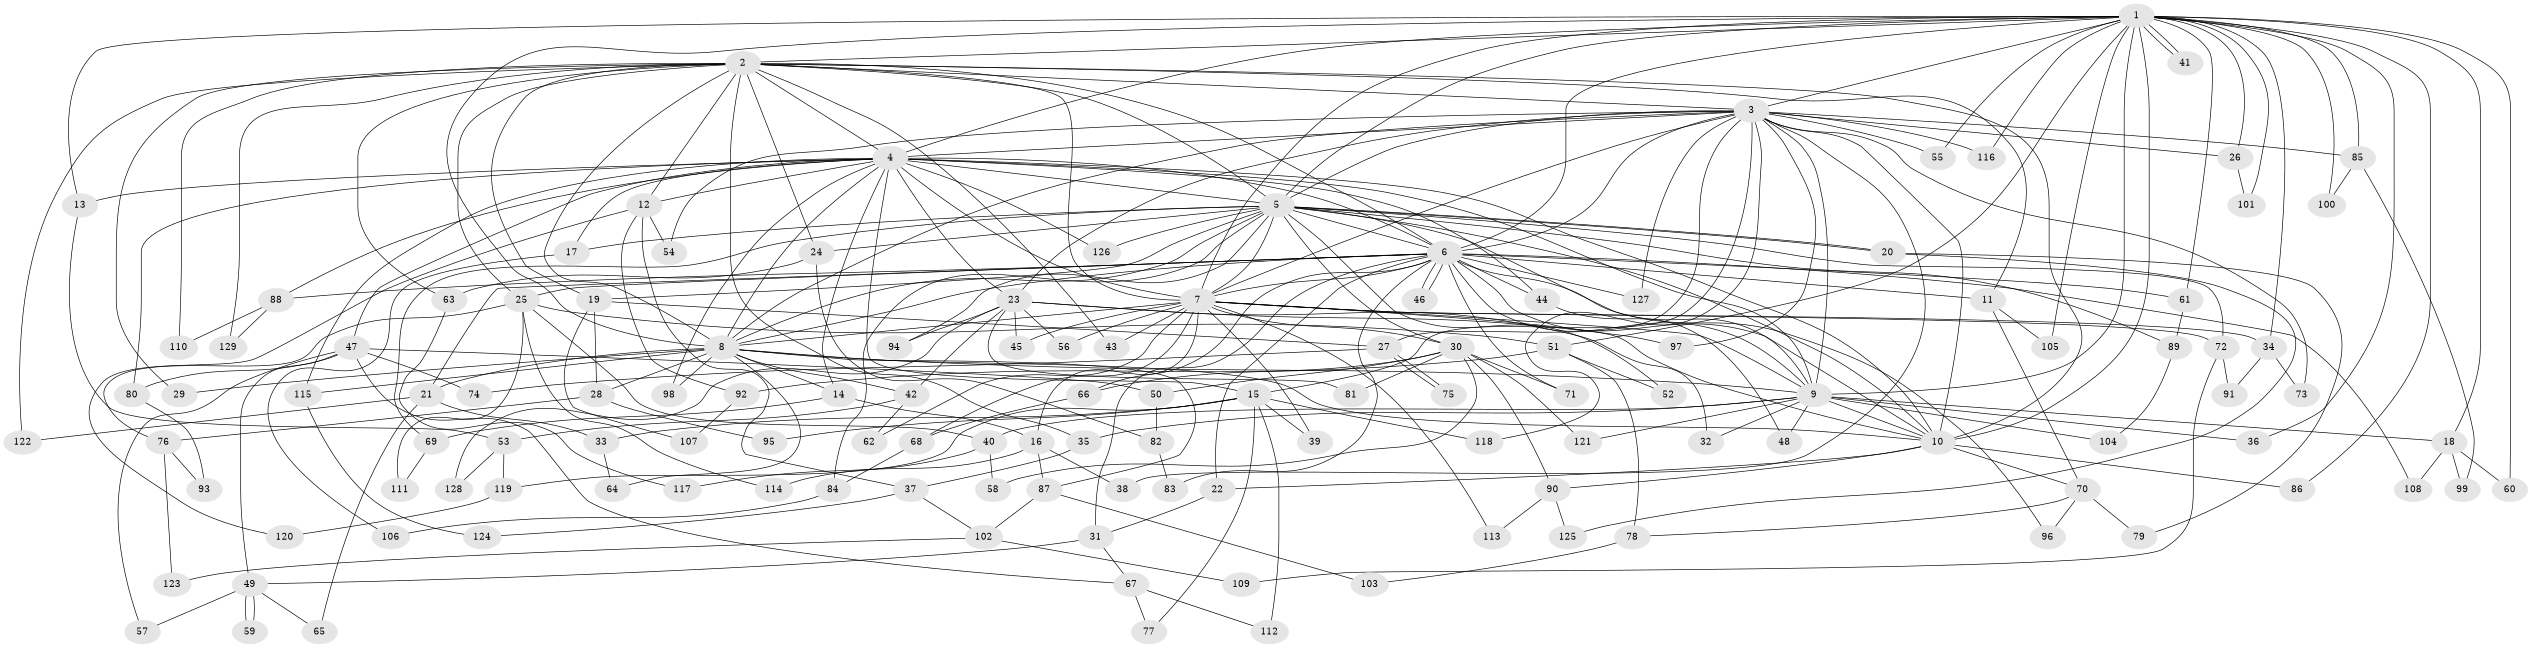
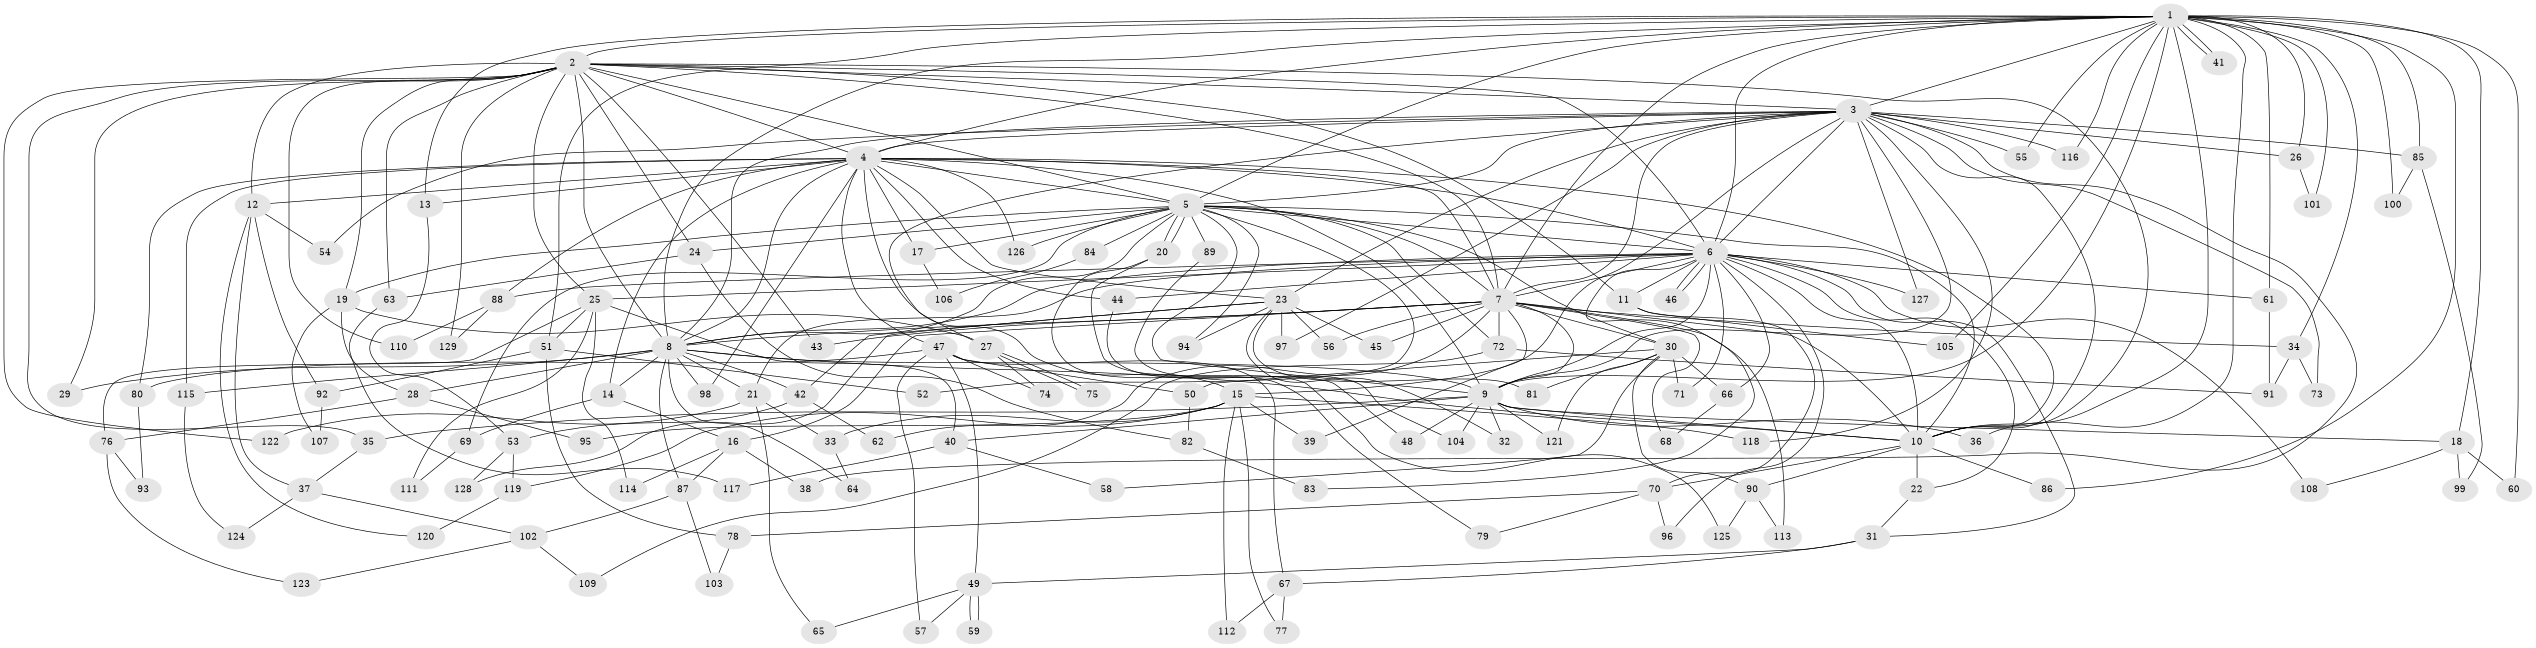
  graph {
    node [color=gray90 style=filled]
    1
    2
    3
    4
    5
    6
    7
    8
    9
    10
    13
    18
    26
    34
    36
    41
    51
    55
    60
    61
    85
    86
    100
    101
    105
    116
    11
    12
    19
    24
    25
    29
    35
    43
    63
    110
    122
    129
    15
    23
    27
    38
    54
    73
    97
    118
    127
    14
    17
    44
    47
    80
    88
    98
    115
    126
    20
    30
    52
    69
    72
    84
    89
    94
    21
    22
    31
    46
    66
    71
    83
    96
    108
    16
    39
    45
    56
    62
    68
    113
    28
    42
    64
    87
    32
    40
    48
    104
    121
    70
    90
    53
    99
    91
    92
    78
    37
    120
    107
    82
    114
    76
    111
    117
    33
    77
    95
    112
    119
    81
    128
    74
    75
    106
    50
    49
    67
    57
    93
    124
    79
    125
    58
    109
    65
    102
    103
    123
    59
    1 -- 2
    1 -- 3
    1 -- 4
    1 -- 5
    1 -- 6
    1 -- 7
    1 -- 8
    1 -- 9
    1 -- 10
    1 -- 13
    1 -- 18
    1 -- 26
    1 -- 34
    1 -- 36
    1 -- 41
    1 -- 41
    1 -- 51
    1 -- 55
    1 -- 60
    1 -- 61
    1 -- 85
    1 -- 86
    1 -- 100
    1 -- 101
    1 -- 105
    1 -- 116
    2 -- 3
    2 -- 4
    2 -- 5
    2 -- 6
    2 -- 7
    2 -- 8
    2 -- 10
    2 -- 11
    2 -- 12
    2 -- 19
    2 -- 24
    2 -- 25
    2 -- 29
    2 -- 35
    2 -- 43
    2 -- 63
    2 -- 110
    2 -- 122
    2 -- 129
    3 -- 4
    3 -- 5
    3 -- 6
    3 -- 7
    3 -- 8
    3 -- 9
    3 -- 10
    3 -- 26
    3 -- 55
    3 -- 85
    3 -- 116
    3 -- 15
    3 -- 23
    3 -- 27
    3 -- 38
    3 -- 54
    3 -- 73
    3 -- 97
    3 -- 118
    3 -- 127
    4 -- 5
    4 -- 6
    4 -- 7
    4 -- 8
    4 -- 9
    4 -- 10
    4 -- 13
    4 -- 12
    4 -- 15
    4 -- 23
    4 -- 14
    4 -- 17
    4 -- 44
    4 -- 47
    4 -- 80
    4 -- 88
    4 -- 98
    4 -- 115
    4 -- 126
    5 -- 6
    5 -- 7
    5 -- 8
    5 -- 9
    5 -- 10
    5 -- 19
    5 -- 24
    5 -- 17
    5 -- 126
    5 -- 20
    5 -- 20
    5 -- 30
    5 -- 52
    5 -- 69
    5 -- 72
    5 -- 84
    5 -- 89
    5 -- 94
    6 -- 7
    6 -- 8
    6 -- 9
    6 -- 10
    6 -- 61
    6 -- 11
    6 -- 25
    6 -- 127
    6 -- 44
    6 -- 88
    6 -- 21
    6 -- 22
    6 -- 31
    6 -- 46
    6 -- 46
    6 -- 66
    6 -- 71
    6 -- 83
    6 -- 96
    6 -- 108
    7 -- 8
    7 -- 9
    7 -- 10
    7 -- 34
    7 -- 43
    7 -- 30
    7 -- 72
    7 -- 16
    7 -- 39
    7 -- 45
    7 -- 56
    7 -- 62
    7 -- 68
    7 -- 113
    8 -- 9
    8 -- 10
    8 -- 29
    8 -- 14
    8 -- 98
    8 -- 115
    8 -- 21
    8 -- 28
    8 -- 42
    8 -- 64
    8 -- 87
    9 -- 10
    9 -- 18
    9 -- 36
    9 -- 35
    9 -- 32
    9 -- 40
    9 -- 48
    9 -- 104
    9 -- 121
    10 -- 86
    10 -- 22
    10 -- 70
    10 -- 90
    13 -- 53
    18 -- 60
    18 -- 108
    18 -- 99
    26 -- 101
    34 -- 73
    34 -- 91
    51 -- 52
    51 -- 92
    51 -- 78
-   61 -- 89
+   61 -- 91
    85 -- 100
    85 -- 99
    11 -- 105
    11 -- 70
    12 -- 54
    12 -- 92
    12 -- 37
    12 -- 120
    19 -- 27
    19 -- 28
    19 -- 107
    24 -- 63
    24 -- 82
    25 -- 51
    25 -- 40
    25 -- 114
    25 -- 76
    25 -- 111
    35 -- 37
    63 -- 117
    15 -- 118
    15 -- 39
    15 -- 33
    15 -- 77
    15 -- 95
    15 -- 112
    15 -- 119
    23 -- 97
    23 -- 94
    23 -- 45
    23 -- 56
    23 -- 42
    23 -- 32
    23 -- 81
    23 -- 128
    27 -- 74
    27 -- 75
    27 -- 75
    14 -- 69
    14 -- 16
    17 -- 106
    44 -- 48
    47 -- 80
    47 -- 74
    47 -- 50
    47 -- 49
    47 -- 67
    47 -- 57
    80 -- 93
    88 -- 110
    88 -- 129
    115 -- 124
    20 -- 79
    20 -- 125
    30 -- 66
    30 -- 71
    30 -- 121
    30 -- 90
    30 -- 81
    30 -- 50
    30 -- 58
    69 -- 111
    72 -- 91
    72 -- 109
    84 -- 106
    89 -- 104
    21 -- 122
    21 -- 33
    21 -- 65
    22 -- 31
    31 -- 49
    31 -- 67
    66 -- 68
    16 -- 38
    16 -- 87
    16 -- 114
-   68 -- 84
    28 -- 76
    28 -- 95
    42 -- 62
    42 -- 53
    87 -- 102
    87 -- 103
    40 -- 117
    40 -- 58
    70 -- 96
    70 -- 78
    70 -- 79
    90 -- 113
    90 -- 125
    53 -- 119
    53 -- 128
    92 -- 107
    78 -- 103
    37 -- 124
    37 -- 102
    82 -- 83
    76 -- 93
    76 -- 123
    33 -- 64
    119 -- 120
    50 -- 82
    49 -- 57
    49 -- 65
    49 -- 59
    49 -- 59
    67 -- 77
    67 -- 112
    102 -- 109
    102 -- 123
  }
